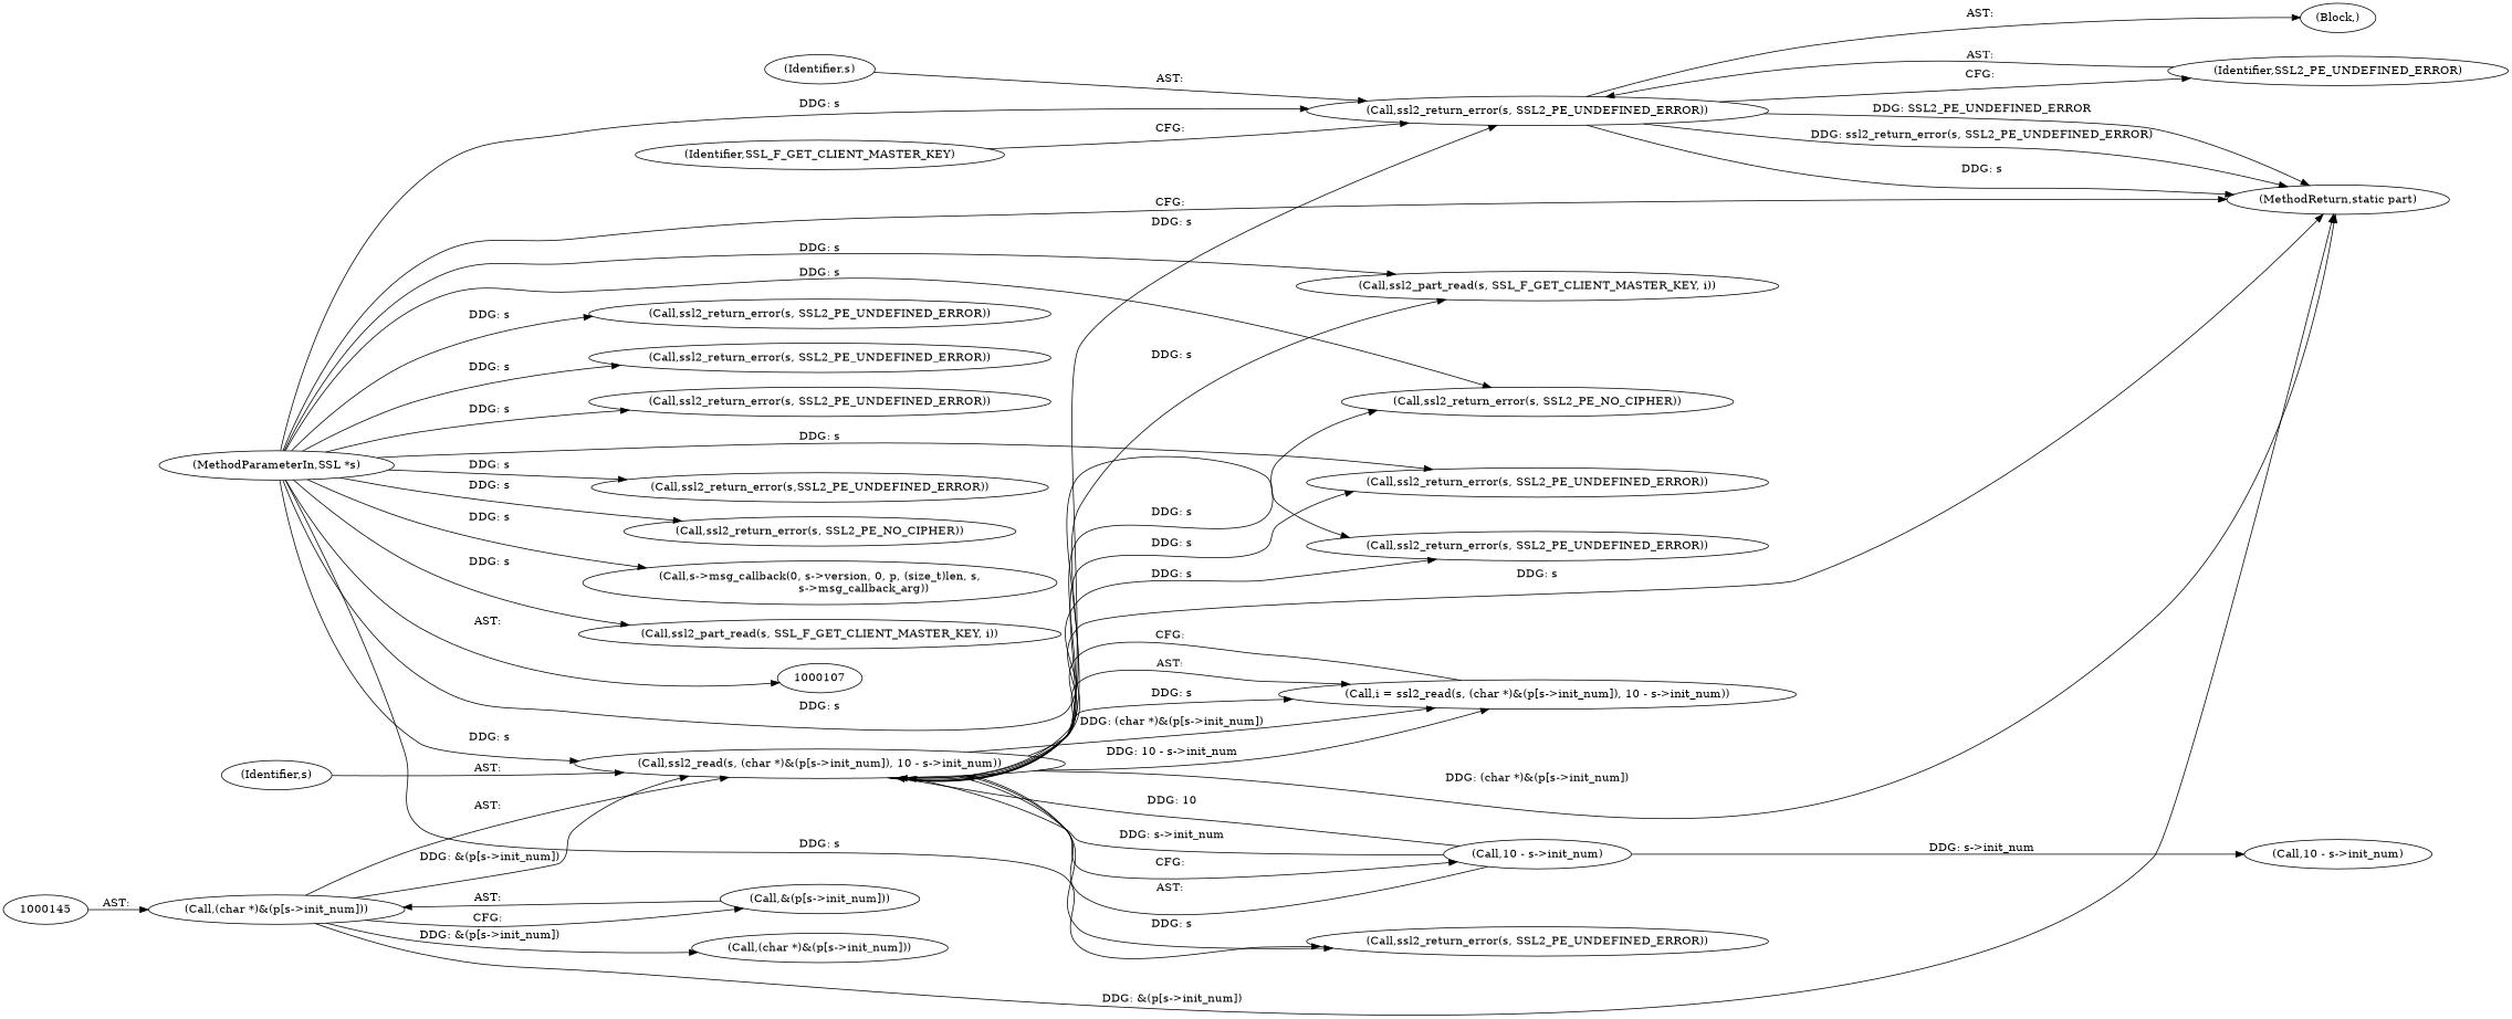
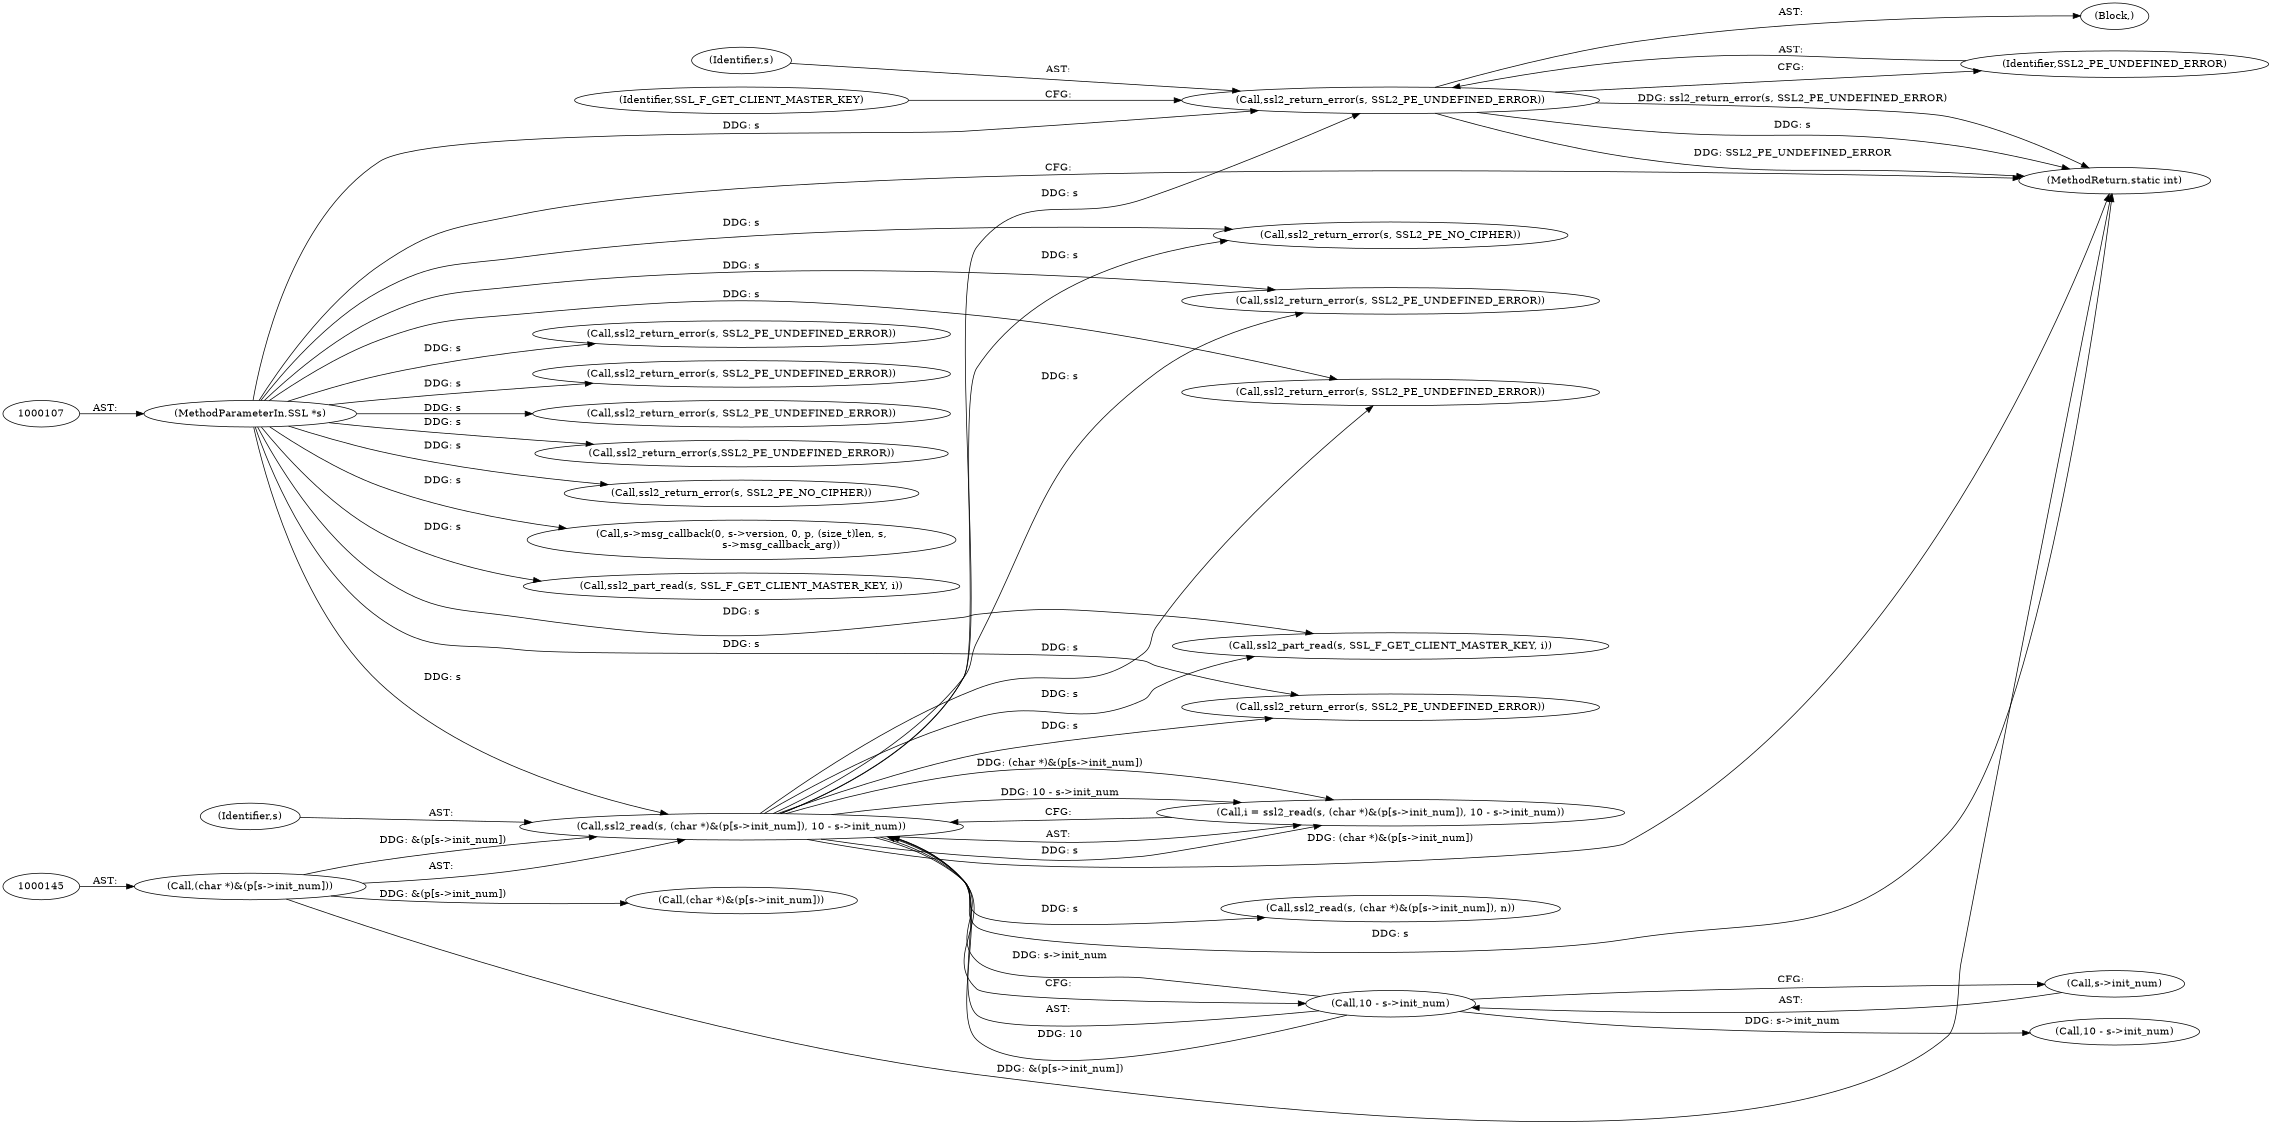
  digraph {
    rankdir=LR
    n1 [label="(Call,ssl2_return_error(s, SSL2_PE_UNDEFINED_ERROR))"]
    n2 [label="(Block,)"]
    n3 [label="(Identifier,SSL2_PE_UNDEFINED_ERROR)"]
-   n4 [label="(MethodReturn,static part)"]
+   n4 [label="(MethodReturn,static int)"]
    n5 [label="(Call,ssl2_read(s, (char *)&(p[s->init_num]), 10 - s->init_num))"]
    n6 [label="(Call,10 - s->init_num)"]
    n7 [label="(Call,ssl2_return_error(s, SSL2_PE_UNDEFINED_ERROR))"]
    n8 [label="(Call,ssl2_return_error(s, SSL2_PE_UNDEFINED_ERROR))"]
    n9 [label="(Call,i = ssl2_read(s, (char *)&(p[s->init_num]), 10 - s->init_num))"]
+   n10 [label="(Call,ssl2_read(s, (char *)&(p[s->init_num]), n))"]
    n11 [label="(Call,ssl2_part_read(s, SSL_F_GET_CLIENT_MASTER_KEY, i))"]
    n12 [label="(Call,ssl2_return_error(s, SSL2_PE_NO_CIPHER))"]
    n13 [label="(Call,ssl2_return_error(s, SSL2_PE_UNDEFINED_ERROR))"]
    n14 [label="(Call,10 - s->init_num)"]
+   n15 [label="(Call,s->init_num)"]
    n16 [label="(MethodParameterIn,SSL *s)"]
    n17 [label="(Call,ssl2_return_error(s, SSL2_PE_UNDEFINED_ERROR))"]
    n18 [label="(Call,ssl2_return_error(s, SSL2_PE_UNDEFINED_ERROR))"]
    n19 [label="(Call,ssl2_return_error(s, SSL2_PE_UNDEFINED_ERROR))"]
    n20 [label="(Call,ssl2_return_error(s,SSL2_PE_UNDEFINED_ERROR))"]
    n21 [label="(Call,ssl2_return_error(s, SSL2_PE_NO_CIPHER))"]
    n22 [label="(Call,s->msg_callback(0, s->version, 0, p, (size_t)len, s,\n                        s->msg_callback_arg))"]
    n23 [label="(Call,ssl2_part_read(s, SSL_F_GET_CLIENT_MASTER_KEY, i))"]
    1000107
    n25 [label="(Call,(char *)&(p[s->init_num]))"]
    n26 [label="(Call,(char *)&(p[s->init_num]))"]
-   n27 [label="(Call,&(p[s->init_num]))"]
    n28 [label="(Identifier,s)"]
    n29 [label="(Identifier,s)"]
    n30 [label="(Identifier,SSL_F_GET_CLIENT_MASTER_KEY)"]
    1000145
    n1 -> n2 [label="AST: "]
    n1 -> n3 [label="CFG: "]
    n1 -> n4 [label="DDG: ssl2_return_error(s, SSL2_PE_UNDEFINED_ERROR)"]
    n1 -> n4 [label="DDG: s"]
    n1 -> n4 [label="DDG: SSL2_PE_UNDEFINED_ERROR"]
    n3 -> n1 [label="AST: "]
    n5 -> n1 [label="DDG: s"]
    n5 -> n4 [label="DDG: (char *)&(p[s->init_num])"]
    n5 -> n4 [label="DDG: s"]
    n5 -> n6 [label="CFG: "]
    n5 -> n7 [label="DDG: s"]
    n5 -> n8 [label="DDG: s"]
    n5 -> n9 [label="AST: "]
    n5 -> n9 [label="DDG: s"]
    n5 -> n9 [label="DDG: (char *)&(p[s->init_num])"]
    n5 -> n9 [label="DDG: 10 - s->init_num"]
+   n5 -> n10 [label="DDG: s"]
    n5 -> n11 [label="DDG: s"]
    n5 -> n12 [label="DDG: s"]
    n5 -> n13 [label="DDG: s"]
    n6 -> n5 [label="AST: "]
    n6 -> n5 [label="DDG: 10"]
    n6 -> n5 [label="DDG: s->init_num"]
    n6 -> n14 [label="DDG: s->init_num"]
+   n6 -> n15 [label="CFG: "]
    n9 -> n5 [label="CFG: "]
+   n15 -> n6 [label="AST: "]
    n16 -> n1 [label="DDG: s"]
    n16 -> n4 [label="CFG: "]
    n16 -> n5 [label="DDG: s"]
    n16 -> n7 [label="DDG: s"]
    n16 -> n8 [label="DDG: s"]
    n16 -> n11 [label="DDG: s"]
    n16 -> n12 [label="DDG: s"]
    n16 -> n13 [label="DDG: s"]
    n16 -> n17 [label="DDG: s"]
    n16 -> n18 [label="DDG: s"]
    n16 -> n19 [label="DDG: s"]
    n16 -> n20 [label="DDG: s"]
    n16 -> n21 [label="DDG: s"]
    n16 -> n22 [label="DDG: s"]
    n16 -> n23 [label="DDG: s"]
-   n16 -> 1000107 [label="AST: "]
+   1000107 -> n16 [label="AST: "]
    n25 -> n4 [label="DDG: &(p[s->init_num])"]
    n25 -> n5 [label="AST: "]
    n25 -> n5 [label="DDG: &(p[s->init_num])"]
    n25 -> n26 [label="DDG: &(p[s->init_num])"]
-   n25 -> n27 [label="CFG: "]
-   n27 -> n25 [label="AST: "]
    n28 -> n5 [label="AST: "]
    n29 -> n1 [label="AST: "]
    n30 -> n1 [label="CFG: "]
    1000145 -> n25 [label="AST: "]
  }
